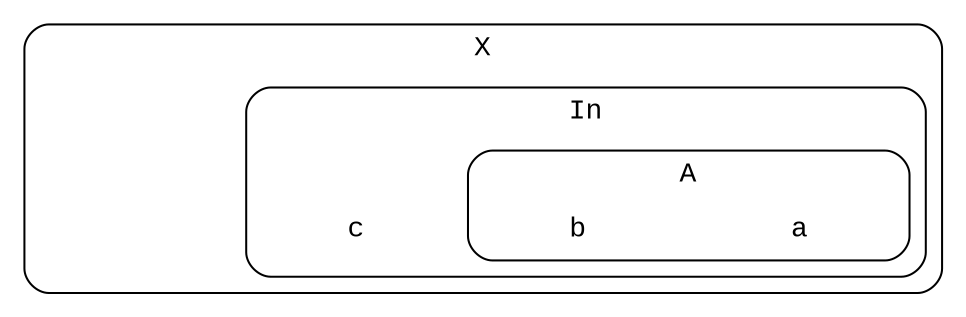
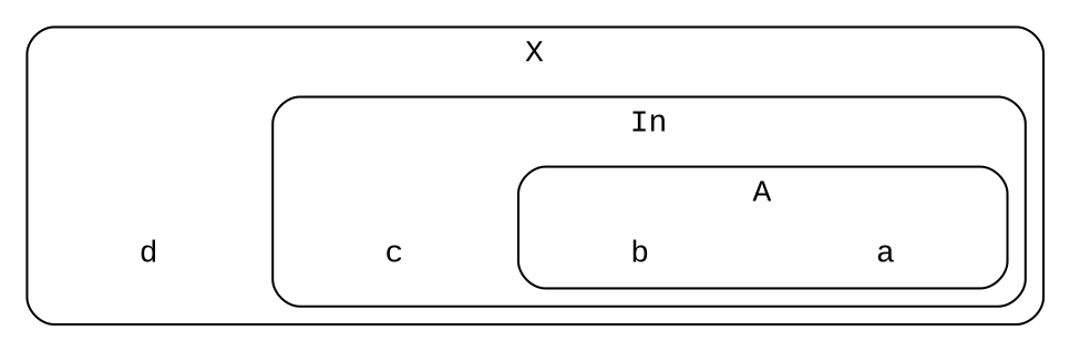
  digraph {
    rankdir=TB
    fontname="Liberation Mono"
    node [shape=plain fontname="Liberation Mono"]
    n1 [label="     a     "]
    n2 [label="     b     "]
    n3 [label="     c     "]
+   n4 [label="     d     "]
    subgraph cluster_1 {
      label=X
      style=rounded
+     n4
      subgraph cluster_2 {
        label=In
        style=rounded
        n3
        subgraph cluster_3 {
          label=A
          style=rounded
          n1
          n2
        }
      }
    }
  }
